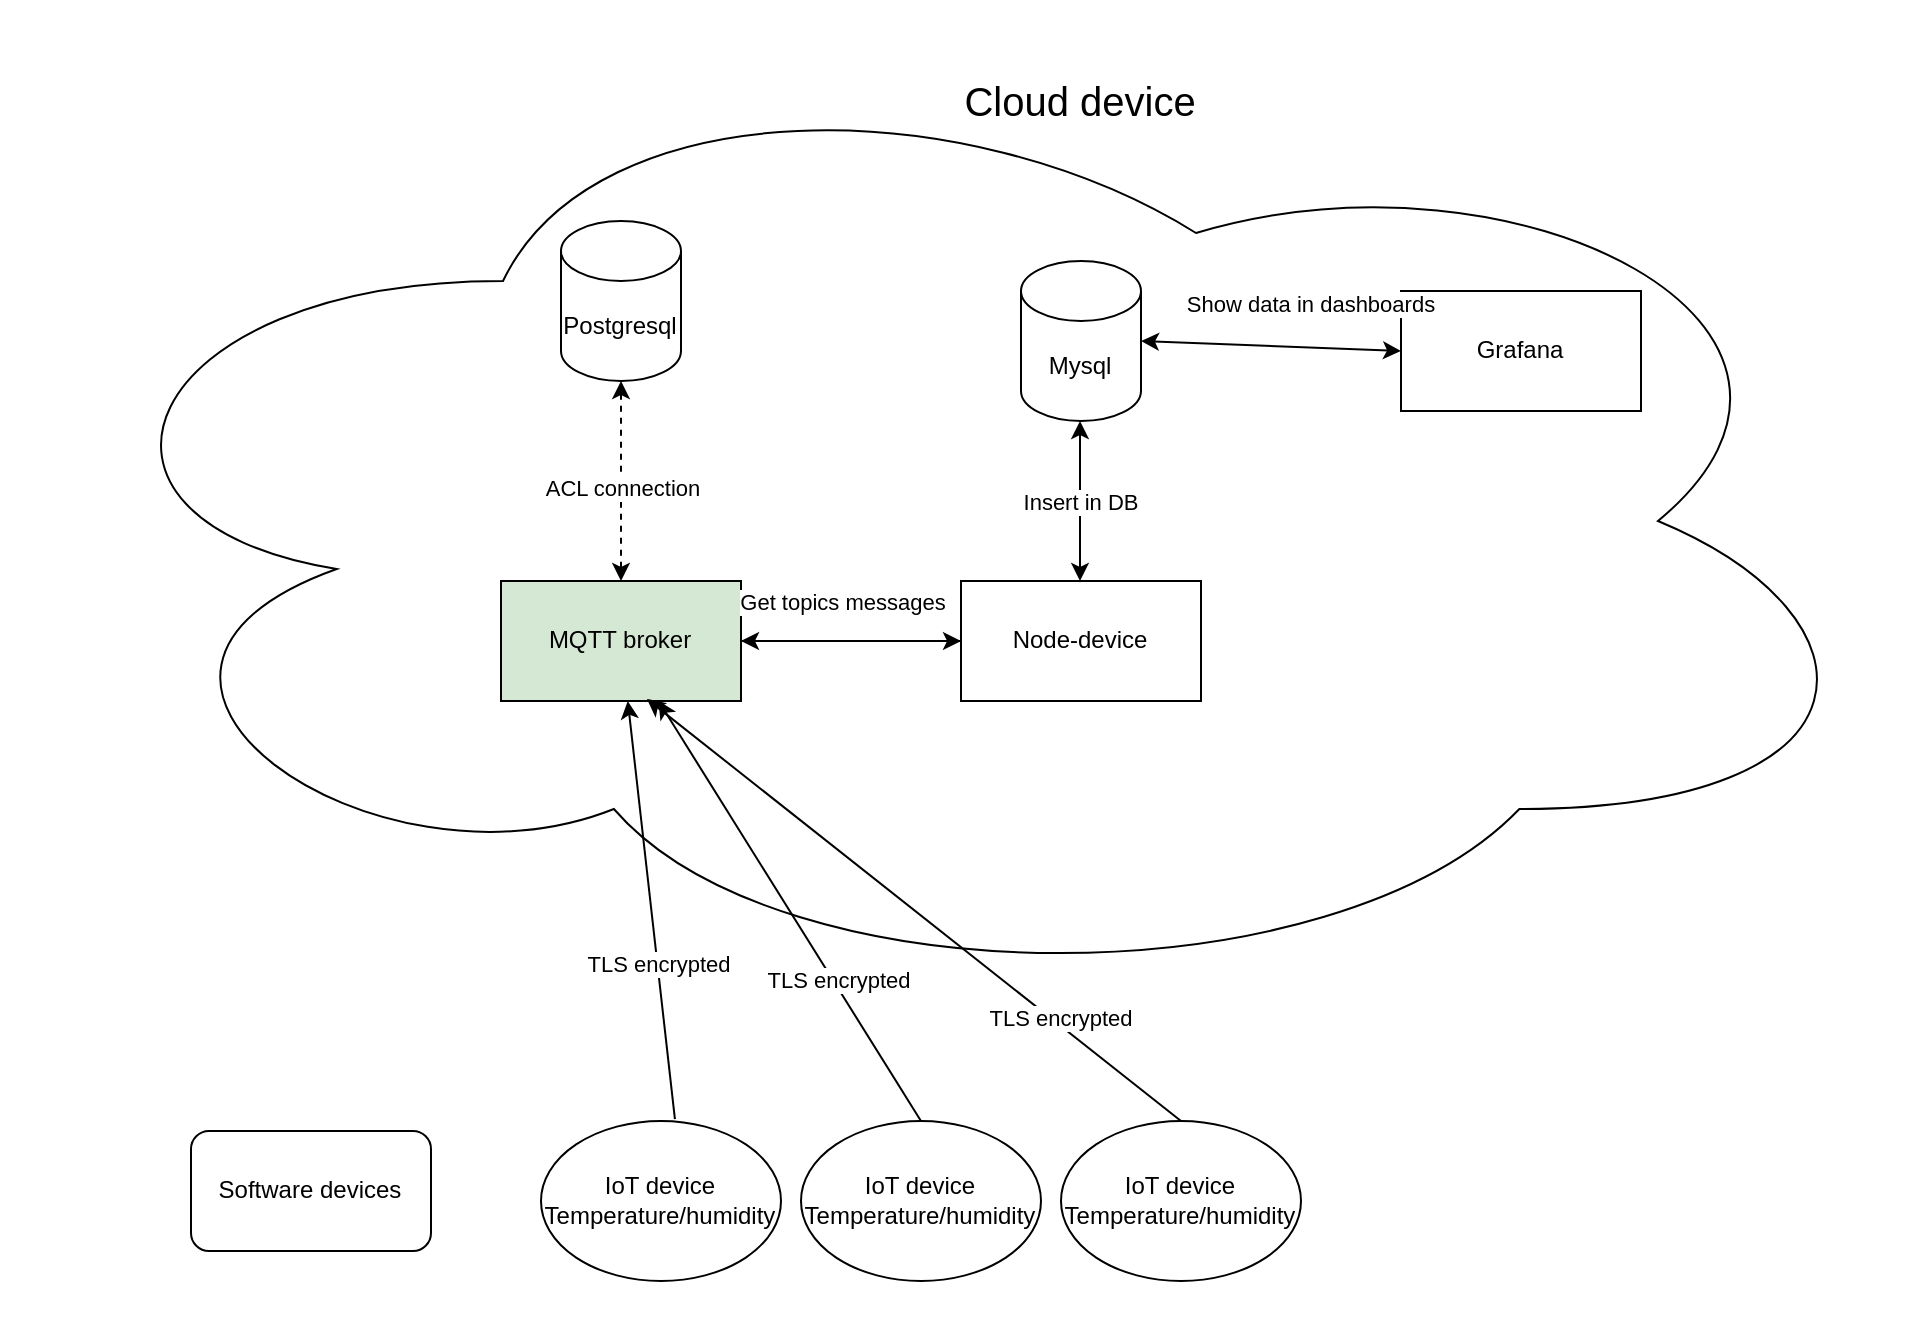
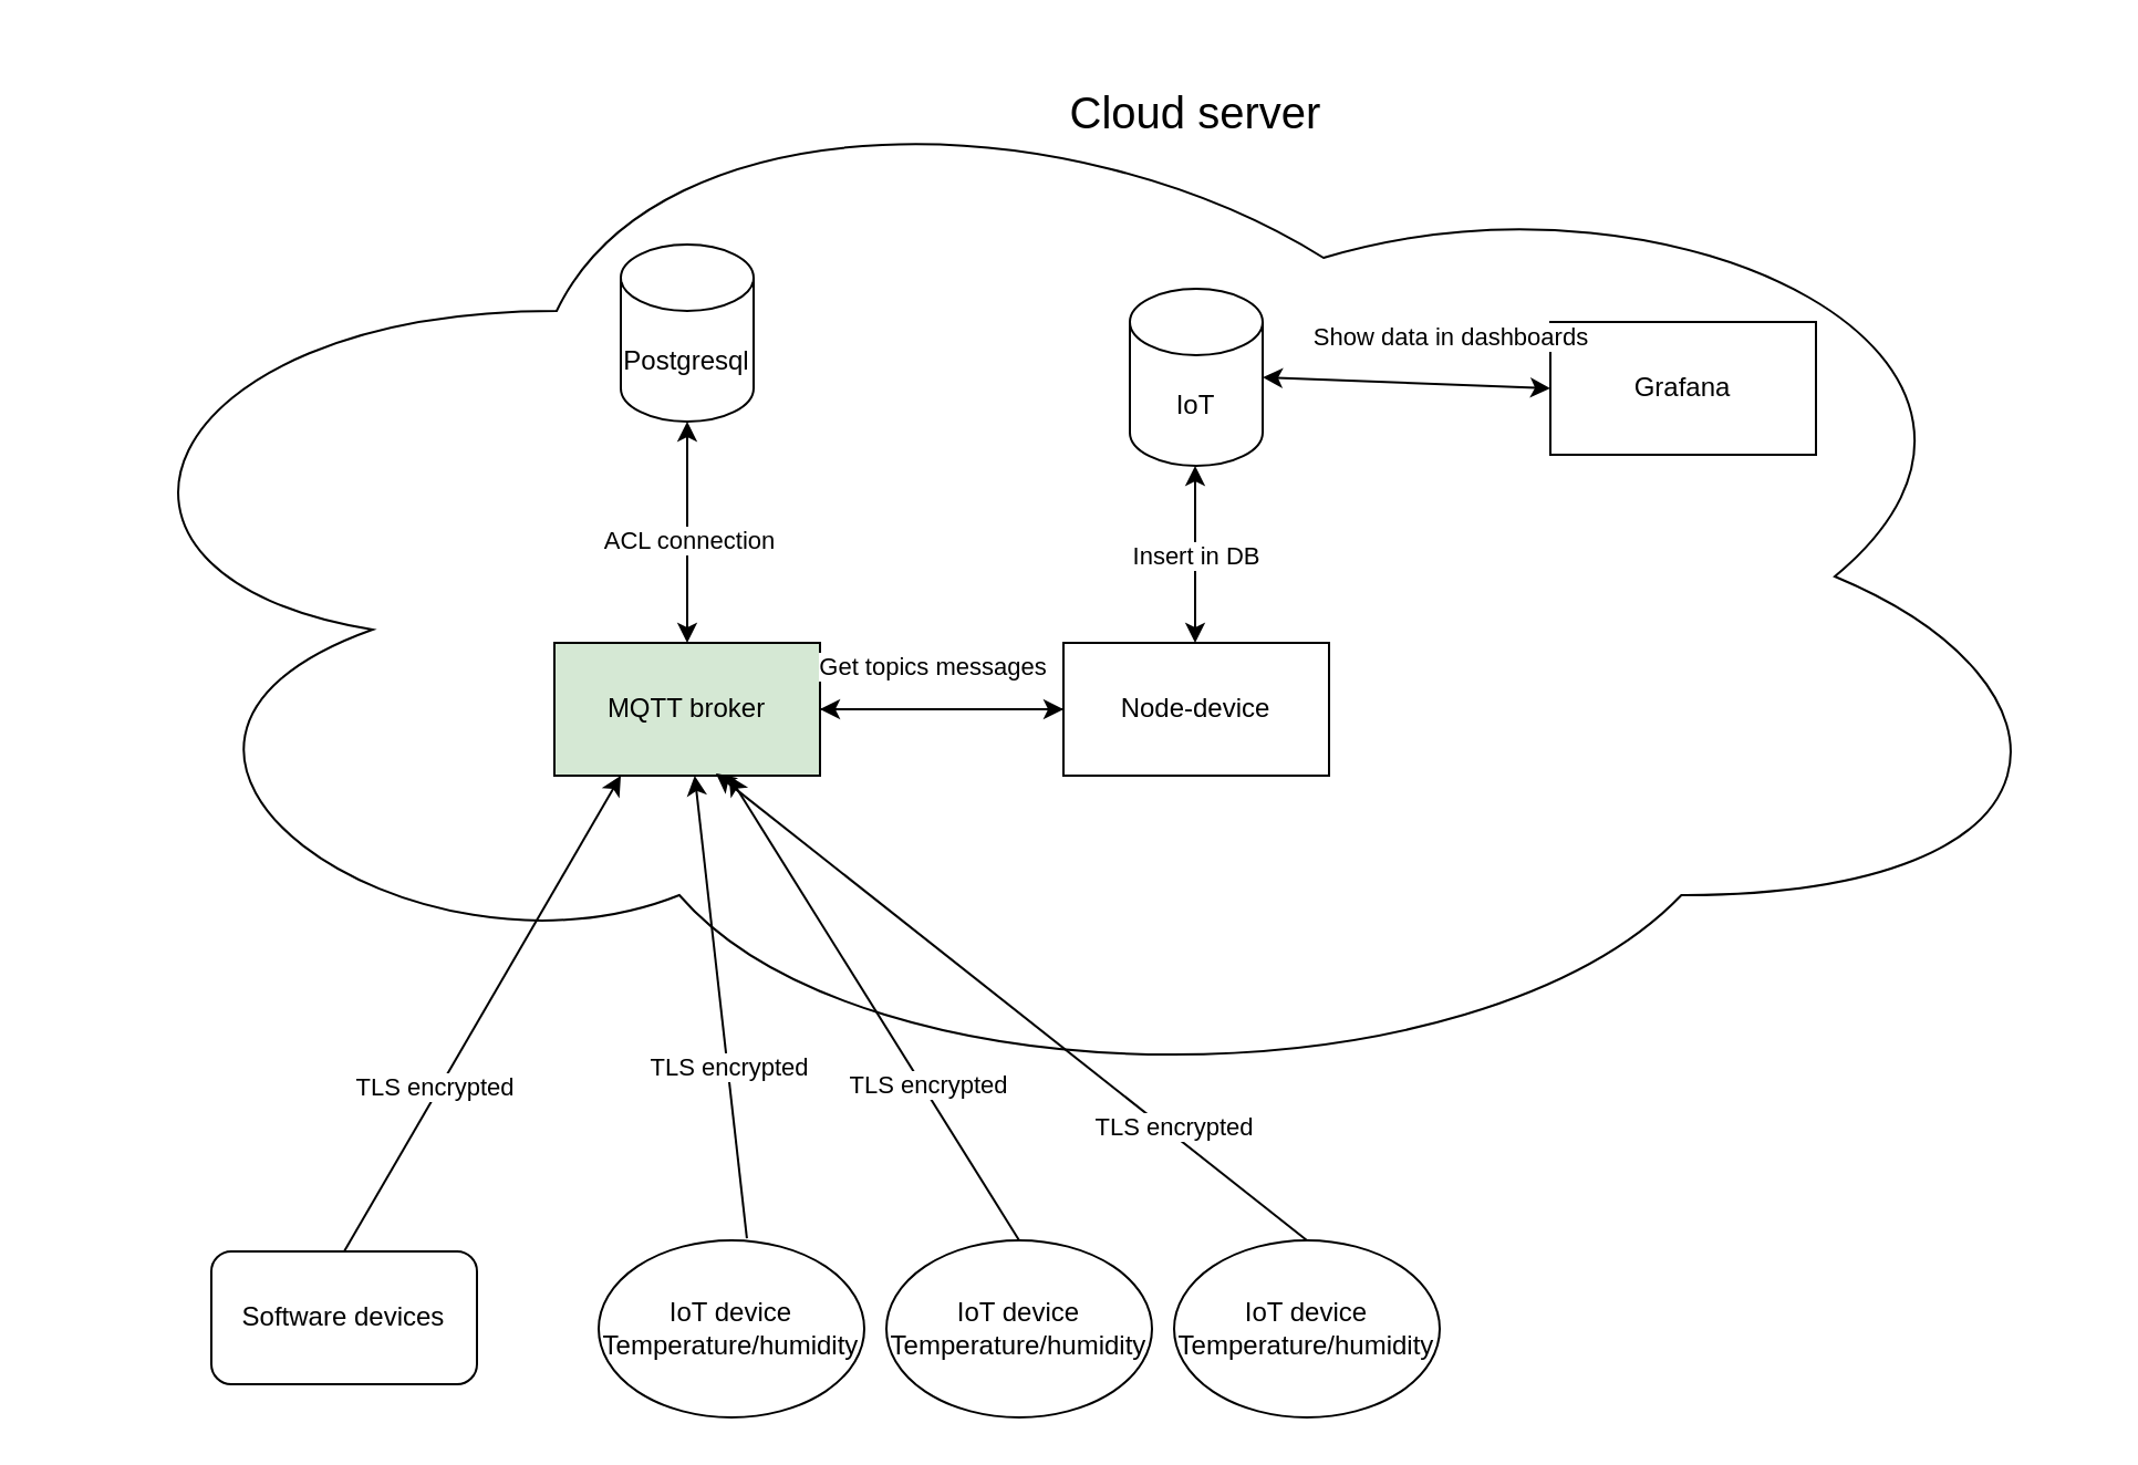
  <mxCell id="0" />
  <mxCell id="1" parent="0" />
  <mxCell id="2" value="" style="ellipse;shape=cloud;whiteSpace=wrap;html=1;" vertex="1" parent="1"><mxGeometry x="20" y="20" width="924" height="480" as="geometry" /></mxCell>
  <mxCell id="3" value="Postgresql" style="shape=cylinder3;whiteSpace=wrap;html=1;boundedLbl=1;backgroundOutline=1;size=15;" vertex="1" parent="1"><mxGeometry x="280" y="110" width="60" height="80" as="geometry" /></mxCell>
  <mxCell id="4" value="" style="edgeStyle=orthogonalEdgeStyle;rounded=0;orthogonalLoop=1;jettySize=auto;html=1;" edge="1" parent="1" source="5" target="10"><mxGeometry relative="1" as="geometry" /></mxCell>
  <mxCell id="5" value="MQTT broker" style="rounded=0;whiteSpace=wrap;html=1;fillColor=#d5e8d4;" vertex="1" parent="1"><mxGeometry x="250" y="290" width="120" height="60" as="geometry" /></mxCell>
- <mxCell id="6" value="" style="endArrow=classic;startArrow=classic;html=1;exitX=0.5;exitY=1;exitDx=0;exitDy=0;exitPerimeter=0;dashed=1;" edge="1" parent="1" source="3" target="5"><mxGeometry width="50" height="50" relative="1" as="geometry"><mxPoint x="540" y="370" as="sourcePoint" /><mxPoint x="590" y="320" as="targetPoint" /></mxGeometry></mxCell>
+ <mxCell id="6" value="" style="endArrow=classic;startArrow=classic;html=1;exitX=0.5;exitY=1;exitDx=0;exitDy=0;exitPerimeter=0;" edge="1" parent="1" source="3" target="5"><mxGeometry width="50" height="50" relative="1" as="geometry"><mxPoint x="540" y="370" as="sourcePoint" /><mxPoint x="590" y="320" as="targetPoint" /></mxGeometry></mxCell>
  <mxCell id="7" value="ACL connection" style="edgeLabel;html=1;align=center;verticalAlign=middle;resizable=0;points=[];" vertex="1" connectable="0" parent="6"><mxGeometry x="0.275" y="5" relative="1" as="geometry"><mxPoint x="-5" y="-11" as="offset" /></mxGeometry></mxCell>
  <mxCell id="8" value="" style="edgeStyle=orthogonalEdgeStyle;rounded=0;orthogonalLoop=1;jettySize=auto;html=1;" edge="1" parent="1" source="10" target="5"><mxGeometry relative="1" as="geometry" /></mxCell>
  <mxCell id="9" value="Get topics messages" style="edgeLabel;html=1;align=center;verticalAlign=middle;resizable=0;points=[];" vertex="1" connectable="0" parent="8"><mxGeometry x="0.255" y="-1" relative="1" as="geometry"><mxPoint x="9" y="-19" as="offset" /></mxGeometry></mxCell>
  <mxCell id="10" value="Node-device" style="rounded=0;whiteSpace=wrap;html=1;" vertex="1" parent="1"><mxGeometry x="480" y="290" width="120" height="60" as="geometry" /></mxCell>
- <mxCell id="11" value="Mysql" style="shape=cylinder3;whiteSpace=wrap;html=1;boundedLbl=1;backgroundOutline=1;size=15;" vertex="1" parent="1"><mxGeometry x="510" y="130" width="60" height="80" as="geometry" /></mxCell>
+ <mxCell id="11" value="IoT" style="shape=cylinder3;whiteSpace=wrap;html=1;boundedLbl=1;backgroundOutline=1;size=15;" vertex="1" parent="1"><mxGeometry x="510" y="130" width="60" height="80" as="geometry" /></mxCell>
  <mxCell id="12" value="" style="endArrow=classic;startArrow=classic;html=1;exitX=0.5;exitY=1;exitDx=0;exitDy=0;exitPerimeter=0;" edge="1" parent="1"><mxGeometry width="50" height="50" relative="1" as="geometry"><mxPoint x="539.5" y="210" as="sourcePoint" /><mxPoint x="539.5" y="290" as="targetPoint" /></mxGeometry></mxCell>
  <mxCell id="13" value="Insert in DB" style="edgeLabel;html=1;align=center;verticalAlign=middle;resizable=0;points=[];" vertex="1" connectable="0" parent="12"><mxGeometry x="0.275" y="5" relative="1" as="geometry"><mxPoint x="-5" y="-11" as="offset" /></mxGeometry></mxCell>
  <mxCell id="14" value="Grafana" style="rounded=0;whiteSpace=wrap;html=1;" vertex="1" parent="1"><mxGeometry x="700" y="145" width="120" height="60" as="geometry" /></mxCell>
  <mxCell id="15" value="" style="endArrow=classic;startArrow=classic;html=1;entryX=0;entryY=0.5;entryDx=0;entryDy=0;exitX=1;exitY=0.5;exitDx=0;exitDy=0;exitPerimeter=0;" edge="1" parent="1" source="11" target="14"><mxGeometry width="50" height="50" relative="1" as="geometry"><mxPoint x="540" y="370" as="sourcePoint" /><mxPoint x="590" y="320" as="targetPoint" /></mxGeometry></mxCell>
  <mxCell id="16" value="&lt;div&gt;Show data in dashboards&lt;/div&gt;" style="edgeLabel;html=1;align=center;verticalAlign=middle;resizable=0;points=[];" vertex="1" connectable="0" parent="15"><mxGeometry x="-0.267" y="1" relative="1" as="geometry"><mxPoint x="36" y="-19" as="offset" /></mxGeometry></mxCell>
- <mxCell id="17" value="&lt;div style=&quot;font-size: 20px&quot;&gt;Cloud device&lt;/div&gt;" style="text;html=1;strokeColor=none;fillColor=none;align=center;verticalAlign=middle;whiteSpace=wrap;rounded=0;" vertex="1" parent="1"><mxGeometry x="480" y="40" width="120" height="20" as="geometry" /></mxCell>
+ <mxCell id="17" value="&lt;div style=&quot;font-size: 20px&quot;&gt;Cloud server&lt;/div&gt;" style="text;html=1;strokeColor=none;fillColor=none;align=center;verticalAlign=middle;whiteSpace=wrap;rounded=0;" vertex="1" parent="1"><mxGeometry x="480" y="40" width="120" height="20" as="geometry" /></mxCell>
  <mxCell id="18" value="&lt;div&gt;IoT device&lt;/div&gt;&lt;div&gt;Temperature/humidity&lt;br&gt;&lt;/div&gt;" style="ellipse;whiteSpace=wrap;html=1;" vertex="1" parent="1"><mxGeometry x="270" y="560" width="120" height="80" as="geometry" /></mxCell>
  <mxCell id="19" value="" style="endArrow=classic;html=1;exitX=0.558;exitY=-0.012;exitDx=0;exitDy=0;exitPerimeter=0;" edge="1" parent="1" source="18" target="5"><mxGeometry width="50" height="50" relative="1" as="geometry"><mxPoint x="540" y="430" as="sourcePoint" /><mxPoint x="590" y="380" as="targetPoint" /></mxGeometry></mxCell>
  <mxCell id="20" value="TLS encrypted" style="edgeLabel;html=1;align=center;verticalAlign=middle;resizable=0;points=[];" vertex="1" connectable="0" parent="19"><mxGeometry x="-0.263" relative="1" as="geometry"><mxPoint as="offset" /></mxGeometry></mxCell>
  <mxCell id="21" value="&lt;div&gt;IoT device&lt;/div&gt;&lt;div&gt;Temperature/humidity&lt;br&gt;&lt;/div&gt;" style="ellipse;whiteSpace=wrap;html=1;" vertex="1" parent="1"><mxGeometry x="400" y="560" width="120" height="80" as="geometry" /></mxCell>
  <mxCell id="22" value="" style="endArrow=classic;html=1;exitX=0.5;exitY=0;exitDx=0;exitDy=0;" edge="1" parent="1" source="21" target="5"><mxGeometry width="50" height="50" relative="1" as="geometry"><mxPoint x="310" y="580" as="sourcePoint" /><mxPoint x="298.475" y="360" as="targetPoint" /></mxGeometry></mxCell>
  <mxCell id="23" value="TLS encrypted" style="edgeLabel;html=1;align=center;verticalAlign=middle;resizable=0;points=[];" vertex="1" connectable="0" parent="22"><mxGeometry x="-0.334" y="-2" relative="1" as="geometry"><mxPoint as="offset" /></mxGeometry></mxCell>
  <mxCell id="24" value="&lt;div&gt;IoT device&lt;/div&gt;&lt;div&gt;Temperature/humidity&lt;br&gt;&lt;/div&gt;" style="ellipse;whiteSpace=wrap;html=1;" vertex="1" parent="1"><mxGeometry x="530" y="560" width="120" height="80" as="geometry" /></mxCell>
  <mxCell id="25" value="" style="endArrow=classic;html=1;entryX=0.608;entryY=0.983;entryDx=0;entryDy=0;entryPerimeter=0;exitX=0.5;exitY=0;exitDx=0;exitDy=0;" edge="1" parent="1" source="24" target="5"><mxGeometry width="50" height="50" relative="1" as="geometry"><mxPoint x="320" y="600" as="sourcePoint" /><mxPoint x="310.04" y="361.98" as="targetPoint" /></mxGeometry></mxCell>
  <mxCell id="26" value="TLS encrypted" style="edgeLabel;html=1;align=center;verticalAlign=middle;resizable=0;points=[];" vertex="1" connectable="0" parent="25"><mxGeometry x="-0.538" y="-3" relative="1" as="geometry"><mxPoint as="offset" /></mxGeometry></mxCell>
  <mxCell id="27" value="Software devices" style="rounded=1;whiteSpace=wrap;html=1;" vertex="1" parent="1"><mxGeometry x="95" y="565" width="120" height="60" as="geometry" /></mxCell>
+ <mxCell id="28" value="" style="endArrow=classic;html=1;exitX=0.5;exitY=0;exitDx=0;exitDy=0;entryX=0.25;entryY=1;entryDx=0;entryDy=0;" edge="1" parent="1" source="27" target="5"><mxGeometry width="50" height="50" relative="1" as="geometry"><mxPoint x="346.96" y="569.04" as="sourcePoint" /><mxPoint x="323.384" y="360" as="targetPoint" /></mxGeometry></mxCell>
+ <mxCell id="29" value="TLS encrypted" style="edgeLabel;html=1;align=center;verticalAlign=middle;resizable=0;points=[];" vertex="1" connectable="0" parent="28"><mxGeometry x="-0.315" y="3" relative="1" as="geometry"><mxPoint as="offset" /></mxGeometry></mxCell>
